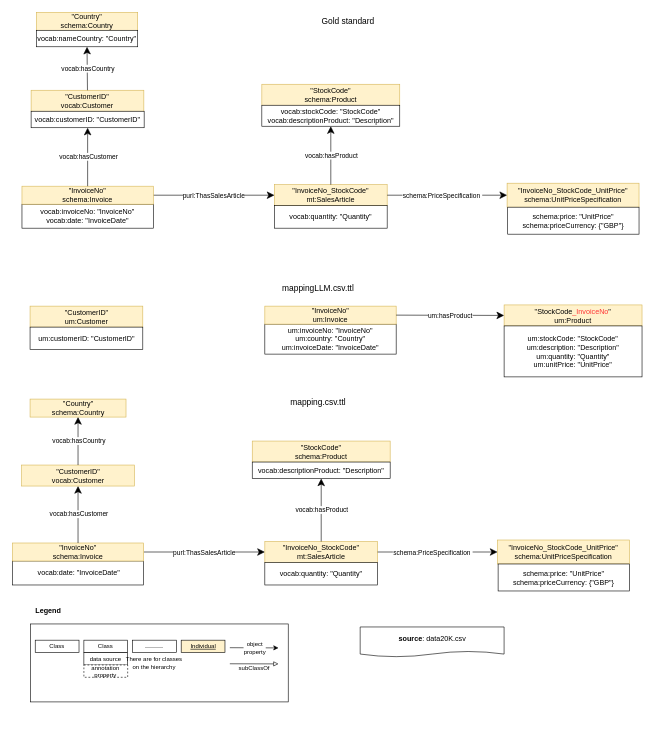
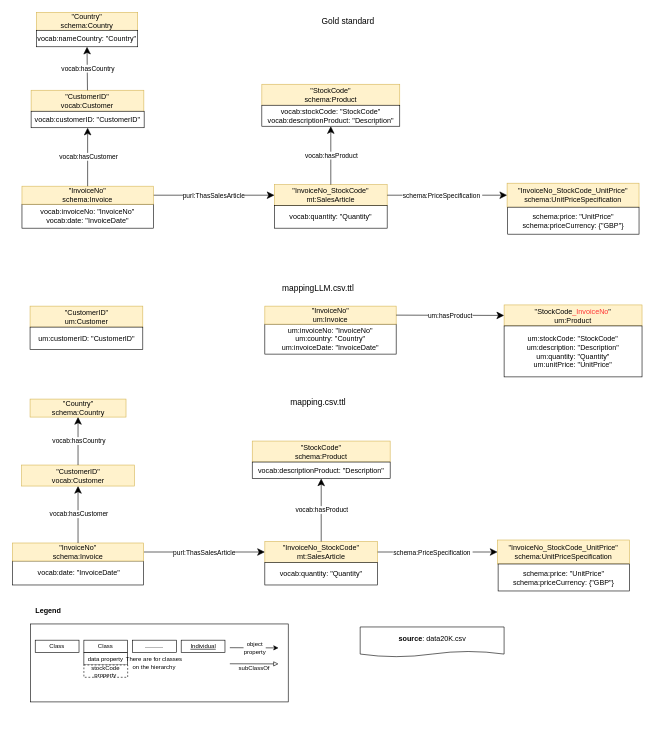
  <mxCell id="0" />
  <mxCell id="1" value="eCommerce" parent="0" />
  <mxCell id="2" value="&lt;b style=&quot;font-family: helvetica; text-align: left; background-color: initial;&quot;&gt;source&lt;/b&gt;&lt;span style=&quot;font-family: helvetica; text-align: left; background-color: initial;&quot;&gt;: data20K.csv&lt;br&gt;&lt;/span&gt;" style="shape=document;html=1;boundedLbl=1;rounded=0;sketch=0;flipH=0;flipV=0;labelPosition=center;verticalLabelPosition=middle;align=center;verticalAlign=middle;spacingLeft=0;size=0.191;labelBackgroundColor=none;" parent="1" vertex="1"><mxGeometry x="600" y="1045" width="240" height="50" as="geometry" /></mxCell>
  <mxCell id="3" value="" style="group" parent="1" vertex="1" connectable="0"><mxGeometry x="50" y="1040" width="430" height="130" as="geometry" /></mxCell>
  <mxCell id="4" value="&lt;b&gt;&lt;br&gt;&lt;br&gt;&amp;nbsp; Legend&lt;br&gt;&lt;br&gt;&lt;br&gt;&lt;br&gt;&lt;br&gt;&lt;br&gt;&lt;br&gt;&lt;br&gt;&lt;br&gt;&lt;br&gt;&lt;br&gt;&lt;br&gt;&lt;br&gt;&lt;br&gt;&lt;/b&gt;&lt;span style=&quot;color: rgba(0 , 0 , 0 , 0) ; font-family: monospace ; font-size: 0px&quot;&gt;%3CmxGraphModel%3E%3Croot%3E%3CmxCell%20id%3D%220%22%2F%3E%3CmxCell%20id%3D%221%22%20parent%3D%220%22%2F%3E%3CmxCell%20id%3D%222%22%20value%3D%22Class%22%20style%3D%22rounded%3D0%3BwhiteSpace%3Dwrap%3Bhtml%3D1%3B%22%20vertex%3D%221%22%20parent%3D%221%22%3E%3CmxGeometry%20x%3D%22-1080%22%20y%3D%22370.88%22%20width%3D%2290%22%20height%3D%2230%22%20as%3D%22geometry%22%2F%3E%3C%2FmxCell%3E%3C%2Froot%3E%3C%2FmxGraphModel%3E&lt;/span&gt;&lt;b&gt;&lt;br&gt;&lt;/b&gt;" style="rounded=0;whiteSpace=wrap;html=1;align=left;" parent="3" vertex="1"><mxGeometry width="430" height="130" as="geometry" /></mxCell>
  <mxCell id="5" value="Class" style="rounded=0;whiteSpace=wrap;html=1;fontSize=10;" parent="3" vertex="1"><mxGeometry x="89.245" y="27.033" width="73.019" height="20.526" as="geometry" /></mxCell>
  <mxCell id="6" value="&lt;font style=&quot;font-size: 10px;&quot;&gt;Class&lt;/font&gt;" style="rounded=0;whiteSpace=wrap;html=1;" parent="3" vertex="1"><mxGeometry x="8.113" y="27.033" width="73.019" height="20.526" as="geometry" /></mxCell>
- <mxCell id="7" value="data source" style="rounded=0;whiteSpace=wrap;html=1;fontSize=10;" parent="3" vertex="1"><mxGeometry x="89.245" y="47.899" width="73.019" height="20.526" as="geometry" /></mxCell>
+ <mxCell id="7" value="data property" style="rounded=0;whiteSpace=wrap;html=1;fontSize=10;" parent="3" vertex="1"><mxGeometry x="89.245" y="47.899" width="73.019" height="20.526" as="geometry" /></mxCell>
  <mxCell id="8" value="object&lt;br style=&quot;font-size: 10px;&quot;&gt;property" style="endArrow=classic;html=1;fontSize=10;" parent="3" edge="1"><mxGeometry width="50" height="50" relative="1" as="geometry"><mxPoint x="332.642" y="39.575" as="sourcePoint" /><mxPoint x="413.774" y="39.917" as="targetPoint" /></mxGeometry></mxCell>
  <mxCell id="9" value="" style="endArrow=block;html=1;endFill=0;" parent="3" edge="1"><mxGeometry width="50" height="50" relative="1" as="geometry"><mxPoint x="332.642" y="66.375" as="sourcePoint" /><mxPoint x="413.774" y="66.601" as="targetPoint" /></mxGeometry></mxCell>
  <mxCell id="10" value=".........&lt;br&gt;" style="rounded=0;whiteSpace=wrap;html=1;" parent="3" vertex="1"><mxGeometry x="170.377" y="27.033" width="73.019" height="20.862" as="geometry" /></mxCell>
- <mxCell id="11" value="&lt;u style=&quot;font-size: 10px;&quot;&gt;Individual&lt;/u&gt;" style="rounded=0;whiteSpace=wrap;html=1;fontSize=10;fillColor=#fff2cc;" parent="3" vertex="1"><mxGeometry x="251.509" y="27.033" width="73.019" height="20.526" as="geometry" /></mxCell>
- <mxCell id="12" value="annotation property" style="rounded=0;whiteSpace=wrap;html=1;dashed=1;fontSize=10;" parent="3" vertex="1"><mxGeometry x="89.245" y="68.426" width="73.019" height="20.526" as="geometry" /></mxCell>
+ <mxCell id="11" value="&lt;u style=&quot;font-size: 10px;&quot;&gt;Individual&lt;/u&gt;" style="rounded=0;whiteSpace=wrap;html=1;fontSize=10;" parent="3" vertex="1"><mxGeometry x="251.509" y="27.033" width="73.019" height="20.526" as="geometry" /></mxCell>
+ <mxCell id="12" value="stockCode property" style="rounded=0;whiteSpace=wrap;html=1;dashed=1;fontSize=10;" parent="3" vertex="1"><mxGeometry x="89.245" y="68.426" width="73.019" height="20.526" as="geometry" /></mxCell>
  <mxCell id="13" value="There are for classes on the hierarchy" style="text;html=1;align=center;verticalAlign=middle;whiteSpace=wrap;rounded=0;fontSize=10;" parent="3" vertex="1"><mxGeometry x="158.208" y="58.154" width="97.358" height="13.684" as="geometry" /></mxCell>
  <mxCell id="14" value="subClassOf" style="text;html=1;strokeColor=none;fillColor=none;align=center;verticalAlign=middle;whiteSpace=wrap;rounded=0;fontSize=10;" parent="3" vertex="1"><mxGeometry x="324.528" y="67.402" width="97.358" height="13.684" as="geometry" /></mxCell>
  <mxCell id="15" value="mapping.csv.ttl" style="text;html=1;strokeColor=none;fillColor=none;align=center;verticalAlign=middle;whiteSpace=wrap;rounded=0;dashed=1;fontSize=14;" parent="1" vertex="1"><mxGeometry x="500" y="655" width="60" height="30" as="geometry" /></mxCell>
  <mxCell id="16" value="mappingLLM.csv.ttl" style="text;html=1;strokeColor=none;fillColor=none;align=center;verticalAlign=middle;whiteSpace=wrap;rounded=0;dashed=1;fontSize=14;" parent="1" vertex="1"><mxGeometry x="510" y="465" width="40" height="30" as="geometry" /></mxCell>
  <mxCell id="17" value="&quot;InvoiceNo_StockCode&quot;&lt;br&gt;mt:SalesArticle" style="rounded=0;whiteSpace=wrap;html=1;labelBackgroundColor=none;fillColor=#fff2cc;strokeColor=#d6b656;noLabel=0;" parent="1" vertex="1"><mxGeometry x="441" y="902.5" width="188" height="35" as="geometry" /></mxCell>
  <mxCell id="18" value="&quot;Country&quot;&lt;br&gt;schema:Country" style="rounded=0;whiteSpace=wrap;html=1;labelBackgroundColor=none;fillColor=#fff2cc;strokeColor=#d6b656;noLabel=0;" parent="1" vertex="1"><mxGeometry x="49.5" y="665" width="160" height="30" as="geometry" /></mxCell>
  <mxCell id="19" value="&amp;nbsp;vocab:date: &quot;InvoiceDate&quot;" style="rounded=0;whiteSpace=wrap;html=1;" parent="1" vertex="1"><mxGeometry x="20" y="935" width="219" height="40" as="geometry" /></mxCell>
  <mxCell id="20" value="purl:ThasSalesArticle" style="endArrow=classic;html=1;exitX=1;exitY=0.5;exitDx=0;exitDy=0;entryX=0;entryY=0.5;entryDx=0;entryDy=0;rounded=0;endSize=10;" parent="1" source="21" target="17" edge="1"><mxGeometry x="0.0" y="-1" width="50" height="50" relative="1" as="geometry"><mxPoint x="105" y="995" as="sourcePoint" /><mxPoint x="150" y="985" as="targetPoint" /><Array as="points" /><mxPoint as="offset" /></mxGeometry></mxCell>
  <mxCell id="21" value="&quot;InvoiceNo&quot;&lt;br&gt;schema:Invoice" style="rounded=0;whiteSpace=wrap;html=1;labelBackgroundColor=none;fillColor=#fff2cc;strokeColor=#d6b656;noLabel=0;" parent="1" vertex="1"><mxGeometry x="20" y="905" width="219" height="30" as="geometry" /></mxCell>
  <mxCell id="22" value="&quot;InvoiceNo_StockCode_UnitPrice&quot;&lt;br&gt;schema:UnitPriceSpecification" style="rounded=0;whiteSpace=wrap;html=1;labelBackgroundColor=none;fillColor=#fff2cc;strokeColor=#d6b656;noLabel=0;" parent="1" vertex="1"><mxGeometry x="829" y="900" width="220" height="40" as="geometry" /></mxCell>
  <mxCell id="23" value="" style="endArrow=classic;html=1;exitX=1;exitY=0.5;exitDx=0;exitDy=0;entryX=0;entryY=0.5;entryDx=0;entryDy=0;rounded=0;endSize=10;startArrow=none;startFill=0;targetPerimeterSpacing=10;" parent="1" source="17" target="22" edge="1"><mxGeometry width="50" height="50" relative="1" as="geometry"><mxPoint x="105" y="995" as="sourcePoint" /><mxPoint x="-80" y="1600" as="targetPoint" /><Array as="points" /></mxGeometry></mxCell>
  <mxCell id="24" value="schema:PriceSpecification&amp;nbsp;" style="edgeLabel;html=1;align=center;verticalAlign=middle;resizable=0;points=[];" parent="23" vertex="1" connectable="0"><mxGeometry x="-0.285" relative="1" as="geometry"><mxPoint x="19" as="offset" /></mxGeometry></mxCell>
  <mxCell id="25" value="schema:price: &quot;UnitPrice&quot;&lt;br&gt;schema:priceCurrency: {&quot;GBP&quot;}" style="rounded=0;whiteSpace=wrap;html=1;" parent="1" vertex="1"><mxGeometry x="830" y="940" width="219" height="45" as="geometry" /></mxCell>
  <mxCell id="26" value="vocab:quantity: &quot;Quantity&quot;" style="rounded=0;whiteSpace=wrap;html=1;" parent="1" vertex="1"><mxGeometry x="441" y="937.5" width="188" height="37.5" as="geometry" /></mxCell>
  <mxCell id="27" value="&quot;StockCode&quot;&lt;br&gt;schema:Product" style="rounded=0;whiteSpace=wrap;html=1;labelBackgroundColor=none;fillColor=#fff2cc;strokeColor=#d6b656;noLabel=0;" parent="1" vertex="1"><mxGeometry x="420" y="735" width="230" height="35" as="geometry" /></mxCell>
  <mxCell id="28" value="&quot;CustomerID&quot;&lt;br&gt;vocab:Customer" style="rounded=0;whiteSpace=wrap;html=1;labelBackgroundColor=none;fillColor=#fff2cc;strokeColor=#d6b656;noLabel=0;" parent="1" vertex="1"><mxGeometry x="35.5" y="775" width="188" height="35" as="geometry" /></mxCell>
  <mxCell id="29" value="vocab:hasCustomer" style="endArrow=classic;html=1;exitX=0.5;exitY=0;exitDx=0;exitDy=0;entryX=0.5;entryY=1;entryDx=0;entryDy=0;rounded=0;endSize=10;startArrow=none;startFill=0;startSize=7;" parent="1" source="21" target="28" edge="1"><mxGeometry x="0.0" y="-1" width="50" height="50" relative="1" as="geometry"><mxPoint x="249" y="980" as="sourcePoint" /><mxPoint x="451" y="980" as="targetPoint" /><Array as="points" /><mxPoint as="offset" /></mxGeometry></mxCell>
  <mxCell id="30" value="vocab:hasCountry" style="endArrow=classic;html=1;exitX=0.5;exitY=0;exitDx=0;exitDy=0;entryX=0.5;entryY=1;entryDx=0;entryDy=0;rounded=0;endSize=10;startArrow=none;startFill=0;startSize=7;" parent="1" source="28" target="18" edge="1"><mxGeometry x="0.0" y="-1" width="50" height="50" relative="1" as="geometry"><mxPoint x="139.5" y="915" as="sourcePoint" /><mxPoint x="139.5" y="820" as="targetPoint" /><Array as="points" /><mxPoint as="offset" /></mxGeometry></mxCell>
  <mxCell id="31" value="vocab:descriptionProduct: &quot;Description&quot;" style="rounded=0;whiteSpace=wrap;html=1;" parent="1" vertex="1"><mxGeometry x="420" y="770" width="230" height="27.5" as="geometry" /></mxCell>
  <mxCell id="32" value="vocab:hasProduct" style="endArrow=classic;html=1;exitX=0.5;exitY=0;exitDx=0;exitDy=0;entryX=0.5;entryY=1;entryDx=0;entryDy=0;rounded=0;endSize=10;startArrow=none;startFill=0;startSize=7;" parent="1" source="17" target="31" edge="1"><mxGeometry x="0.0" y="-1" width="50" height="50" relative="1" as="geometry"><mxPoint x="139.5" y="865" as="sourcePoint" /><mxPoint x="139.5" y="770" as="targetPoint" /><Array as="points" /><mxPoint as="offset" /></mxGeometry></mxCell>
  <mxCell id="33" value="um:invoiceNo: &quot;InvoiceNo&quot;&lt;br&gt;um:country: &quot;Country&quot;&lt;br&gt;um:invoiceDate: &quot;InvoiceDate&quot;" style="rounded=0;whiteSpace=wrap;html=1;" parent="1" vertex="1"><mxGeometry x="441" y="540" width="219" height="50" as="geometry" /></mxCell>
  <mxCell id="34" value="&quot;InvoiceNo&quot;&lt;br&gt;um:Invoice" style="rounded=0;whiteSpace=wrap;html=1;labelBackgroundColor=none;fillColor=#fff2cc;strokeColor=#d6b656;noLabel=0;" parent="1" vertex="1"><mxGeometry x="441" y="510" width="219" height="30" as="geometry" /></mxCell>
  <mxCell id="35" value="&quot;StockCode&lt;font color=&quot;#ff3333&quot;&gt;_InvoiceNo&lt;/font&gt;&quot;&lt;br&gt;um:Product" style="rounded=0;whiteSpace=wrap;html=1;labelBackgroundColor=none;fillColor=#fff2cc;strokeColor=#d6b656;noLabel=0;" parent="1" vertex="1"><mxGeometry x="840" y="508" width="230" height="35" as="geometry" /></mxCell>
  <mxCell id="36" value="&quot;CustomerID&quot;&lt;br&gt;um:Customer" style="rounded=0;whiteSpace=wrap;html=1;labelBackgroundColor=none;fillColor=#fff2cc;strokeColor=#d6b656;noLabel=0;" parent="1" vertex="1"><mxGeometry x="49.5" y="510" width="188" height="35" as="geometry" /></mxCell>
  <mxCell id="37" value="um:stockCode: &quot;StockCode&quot;&lt;br&gt;um:description: &quot;Description&quot;&lt;br&gt;um:quantity: &quot;Quantity&quot;&lt;br&gt;um:unitPrice: &quot;UnitPrice&quot;" style="rounded=0;whiteSpace=wrap;html=1;" parent="1" vertex="1"><mxGeometry x="840" y="543" width="230" height="85" as="geometry" /></mxCell>
  <mxCell id="38" value="um:hasProduct" style="endArrow=classic;html=1;exitX=1;exitY=0.5;exitDx=0;exitDy=0;entryX=0;entryY=0.5;entryDx=0;entryDy=0;rounded=0;endSize=10;startArrow=none;startFill=0;startSize=7;" parent="1" source="34" target="35" edge="1"><mxGeometry x="0.0" y="-1" width="50" height="50" relative="1" as="geometry"><mxPoint x="535" y="512.5" as="sourcePoint" /><mxPoint x="139.5" y="380" as="targetPoint" /><Array as="points" /><mxPoint as="offset" /></mxGeometry></mxCell>
  <mxCell id="39" value="um:customerID: &quot;CustomerID&quot;" style="rounded=0;whiteSpace=wrap;html=1;" parent="1" vertex="1"><mxGeometry x="49.5" y="545" width="188" height="37.5" as="geometry" /></mxCell>
  <mxCell id="40" value="&quot;InvoiceNo_StockCode&quot;&lt;br&gt;mt:SalesArticle" style="rounded=0;whiteSpace=wrap;html=1;labelBackgroundColor=none;fillColor=#fff2cc;strokeColor=#d6b656;noLabel=0;" parent="1" vertex="1"><mxGeometry x="457" y="307.5" width="188" height="35" as="geometry" /></mxCell>
  <mxCell id="41" value="&quot;Country&quot;&lt;br&gt;schema:Country" style="rounded=0;whiteSpace=wrap;html=1;labelBackgroundColor=none;fillColor=#fff2cc;strokeColor=#d6b656;noLabel=0;" parent="1" vertex="1"><mxGeometry x="60" y="20" width="169" height="30" as="geometry" /></mxCell>
  <mxCell id="42" value="vocab:invoiceNo: &quot;InvoiceNo&quot;&lt;br&gt;vocab:date: &quot;InvoiceDate&quot;" style="rounded=0;whiteSpace=wrap;html=1;" parent="1" vertex="1"><mxGeometry x="36" y="340" width="219" height="40" as="geometry" /></mxCell>
  <mxCell id="43" value="purl:ThasSalesArticle" style="endArrow=classic;html=1;exitX=1;exitY=0.5;exitDx=0;exitDy=0;entryX=0;entryY=0.5;entryDx=0;entryDy=0;rounded=0;endSize=10;" parent="1" source="44" target="40" edge="1"><mxGeometry x="0.0" y="-1" width="50" height="50" relative="1" as="geometry"><mxPoint x="121" as="sourcePoint" y="400" /><mxPoint x="166" y="390" as="targetPoint" /><Array as="points" /><mxPoint as="offset" /></mxGeometry></mxCell>
  <mxCell id="44" value="&quot;InvoiceNo&quot;&lt;br&gt;schema:Invoice" style="rounded=0;whiteSpace=wrap;html=1;labelBackgroundColor=none;fillColor=#fff2cc;strokeColor=#d6b656;noLabel=0;" parent="1" vertex="1"><mxGeometry x="36" y="310" width="219" height="30" as="geometry" /></mxCell>
  <mxCell id="45" value="&quot;InvoiceNo_StockCode_UnitPrice&quot;&lt;br&gt;schema:UnitPriceSpecification" style="rounded=0;whiteSpace=wrap;html=1;labelBackgroundColor=none;fillColor=#fff2cc;strokeColor=#d6b656;noLabel=0;" parent="1" vertex="1"><mxGeometry x="845" y="305" width="220" height="40" as="geometry" /></mxCell>
  <mxCell id="46" value="" style="endArrow=classic;html=1;exitX=1;exitY=0.5;exitDx=0;exitDy=0;entryX=0;entryY=0.5;entryDx=0;entryDy=0;rounded=0;endSize=10;startArrow=none;startFill=0;targetPerimeterSpacing=10;" parent="1" source="40" target="45" edge="1"><mxGeometry width="50" height="50" relative="1" as="geometry"><mxPoint x="121" as="sourcePoint" y="400" /><mxPoint x="-64" y="1005" as="targetPoint" /><Array as="points" /></mxGeometry></mxCell>
  <mxCell id="47" value="schema:PriceSpecification&amp;nbsp;" style="edgeLabel;html=1;align=center;verticalAlign=middle;resizable=0;points=[];" parent="46" vertex="1" connectable="0"><mxGeometry x="-0.285" relative="1" as="geometry"><mxPoint x="19" as="offset" /></mxGeometry></mxCell>
  <mxCell id="48" value="schema:price: &quot;UnitPrice&quot;&lt;br&gt;schema:priceCurrency: {&quot;GBP&quot;}" style="rounded=0;whiteSpace=wrap;html=1;" parent="1" vertex="1"><mxGeometry x="846" y="345" width="219" height="45" as="geometry" /></mxCell>
  <mxCell id="49" value="vocab:quantity: &quot;Quantity&quot;" style="rounded=0;whiteSpace=wrap;html=1;" parent="1" vertex="1"><mxGeometry x="457" y="342.5" width="188" height="37.5" as="geometry" /></mxCell>
  <mxCell id="50" value="&quot;StockCode&quot;&lt;br&gt;schema:Product" style="rounded=0;whiteSpace=wrap;html=1;labelBackgroundColor=none;fillColor=#fff2cc;strokeColor=#d6b656;noLabel=0;" parent="1" vertex="1"><mxGeometry x="436" y="140" width="230" height="35" as="geometry" /></mxCell>
  <mxCell id="51" value="&quot;CustomerID&quot;&lt;br&gt;vocab:Customer" style="rounded=0;whiteSpace=wrap;html=1;labelBackgroundColor=none;fillColor=#fff2cc;strokeColor=#d6b656;noLabel=0;" parent="1" vertex="1"><mxGeometry x="51.25" y="150" width="188" height="35" as="geometry" /></mxCell>
  <mxCell id="52" value="vocab:hasCustomer" style="endArrow=classic;html=1;exitX=0.5;exitY=0;exitDx=0;exitDy=0;entryX=0.5;entryY=1;entryDx=0;entryDy=0;rounded=0;endSize=10;startArrow=none;startFill=0;startSize=7;" parent="1" source="44" target="57" edge="1"><mxGeometry x="0.0" y="-1" width="50" height="50" relative="1" as="geometry"><mxPoint x="265" y="385" as="sourcePoint" /><mxPoint x="467" y="385" as="targetPoint" /><Array as="points" /><mxPoint as="offset" /></mxGeometry></mxCell>
  <mxCell id="53" value="vocab:hasCountry" style="endArrow=classic;html=1;exitX=0.5;exitY=0;exitDx=0;exitDy=0;entryX=0.5;entryY=1;entryDx=0;entryDy=0;rounded=0;endSize=10;startArrow=none;startFill=0;startSize=7;" parent="1" source="51" target="56" edge="1"><mxGeometry x="0.0" y="-1" width="50" height="50" relative="1" as="geometry"><mxPoint x="155.5" y="320" as="sourcePoint" /><mxPoint x="155.5" y="225" as="targetPoint" /><Array as="points" /><mxPoint as="offset" /></mxGeometry></mxCell>
  <mxCell id="54" value="vocab:stockCode: &quot;StockCode&quot;&lt;br&gt;vocab:descriptionProduct: &quot;Description&quot;" style="rounded=0;whiteSpace=wrap;html=1;" parent="1" vertex="1"><mxGeometry x="436" y="175" width="230" height="35" as="geometry" /></mxCell>
  <mxCell id="55" value="vocab:hasProduct" style="endArrow=classic;html=1;exitX=0.5;exitY=0;exitDx=0;exitDy=0;entryX=0.5;entryY=1;entryDx=0;entryDy=0;rounded=0;endSize=10;startArrow=none;startFill=0;startSize=7;" parent="1" source="40" target="54" edge="1"><mxGeometry x="0.0" y="-1" width="50" height="50" relative="1" as="geometry"><mxPoint x="155.5" y="270" as="sourcePoint" /><mxPoint x="155.5" y="175" as="targetPoint" /><Array as="points" /><mxPoint as="offset" /></mxGeometry></mxCell>
  <mxCell id="56" value="vocab:nameCountry: &quot;Country&quot;" style="rounded=0;whiteSpace=wrap;html=1;" parent="1" vertex="1"><mxGeometry x="60" y="50" width="169" height="27.5" as="geometry" /></mxCell>
  <mxCell id="57" value="vocab:customerID: &quot;CustomerID&quot;" style="rounded=0;whiteSpace=wrap;html=1;" parent="1" vertex="1"><mxGeometry x="51.25" y="185" width="188.5" height="27.5" as="geometry" /></mxCell>
  <mxCell id="58" value="Gold standard" style="text;html=1;strokeColor=none;fillColor=none;align=center;verticalAlign=middle;whiteSpace=wrap;rounded=0;dashed=1;fontSize=14;" parent="1" vertex="1"><mxGeometry x="520" y="20" width="120" height="30" as="geometry" /></mxCell>
